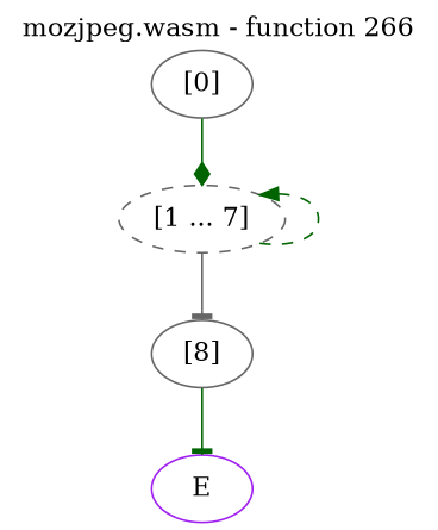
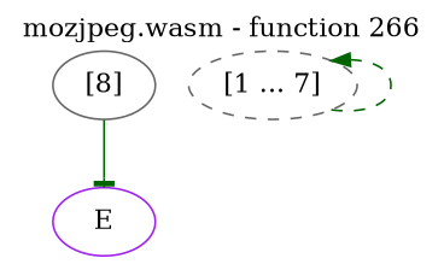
  digraph {
    label="mozjpeg.wasm - function 266"
    labelfontcolor=black
    labelfontname=Helvetica
    labelfontsize=16
    labelloc=t
    node [color=gray40 shape=ellipse style=solid]
    edge [arrowhead=tee color=darkgreen]
    E [color=purple style=""]
-   n2 [label="[0]"]
    n3 [label="[1 ... 7]" style=dashed]
    n4 [label="[8]"]
-   n2 -> n3 [arrowhead=diamond]
    n3 -> n3 [dir=back style=dashed arrowhead=""]
-   n3 -> n4 [color=gray40]
    n4 -> E
  }
